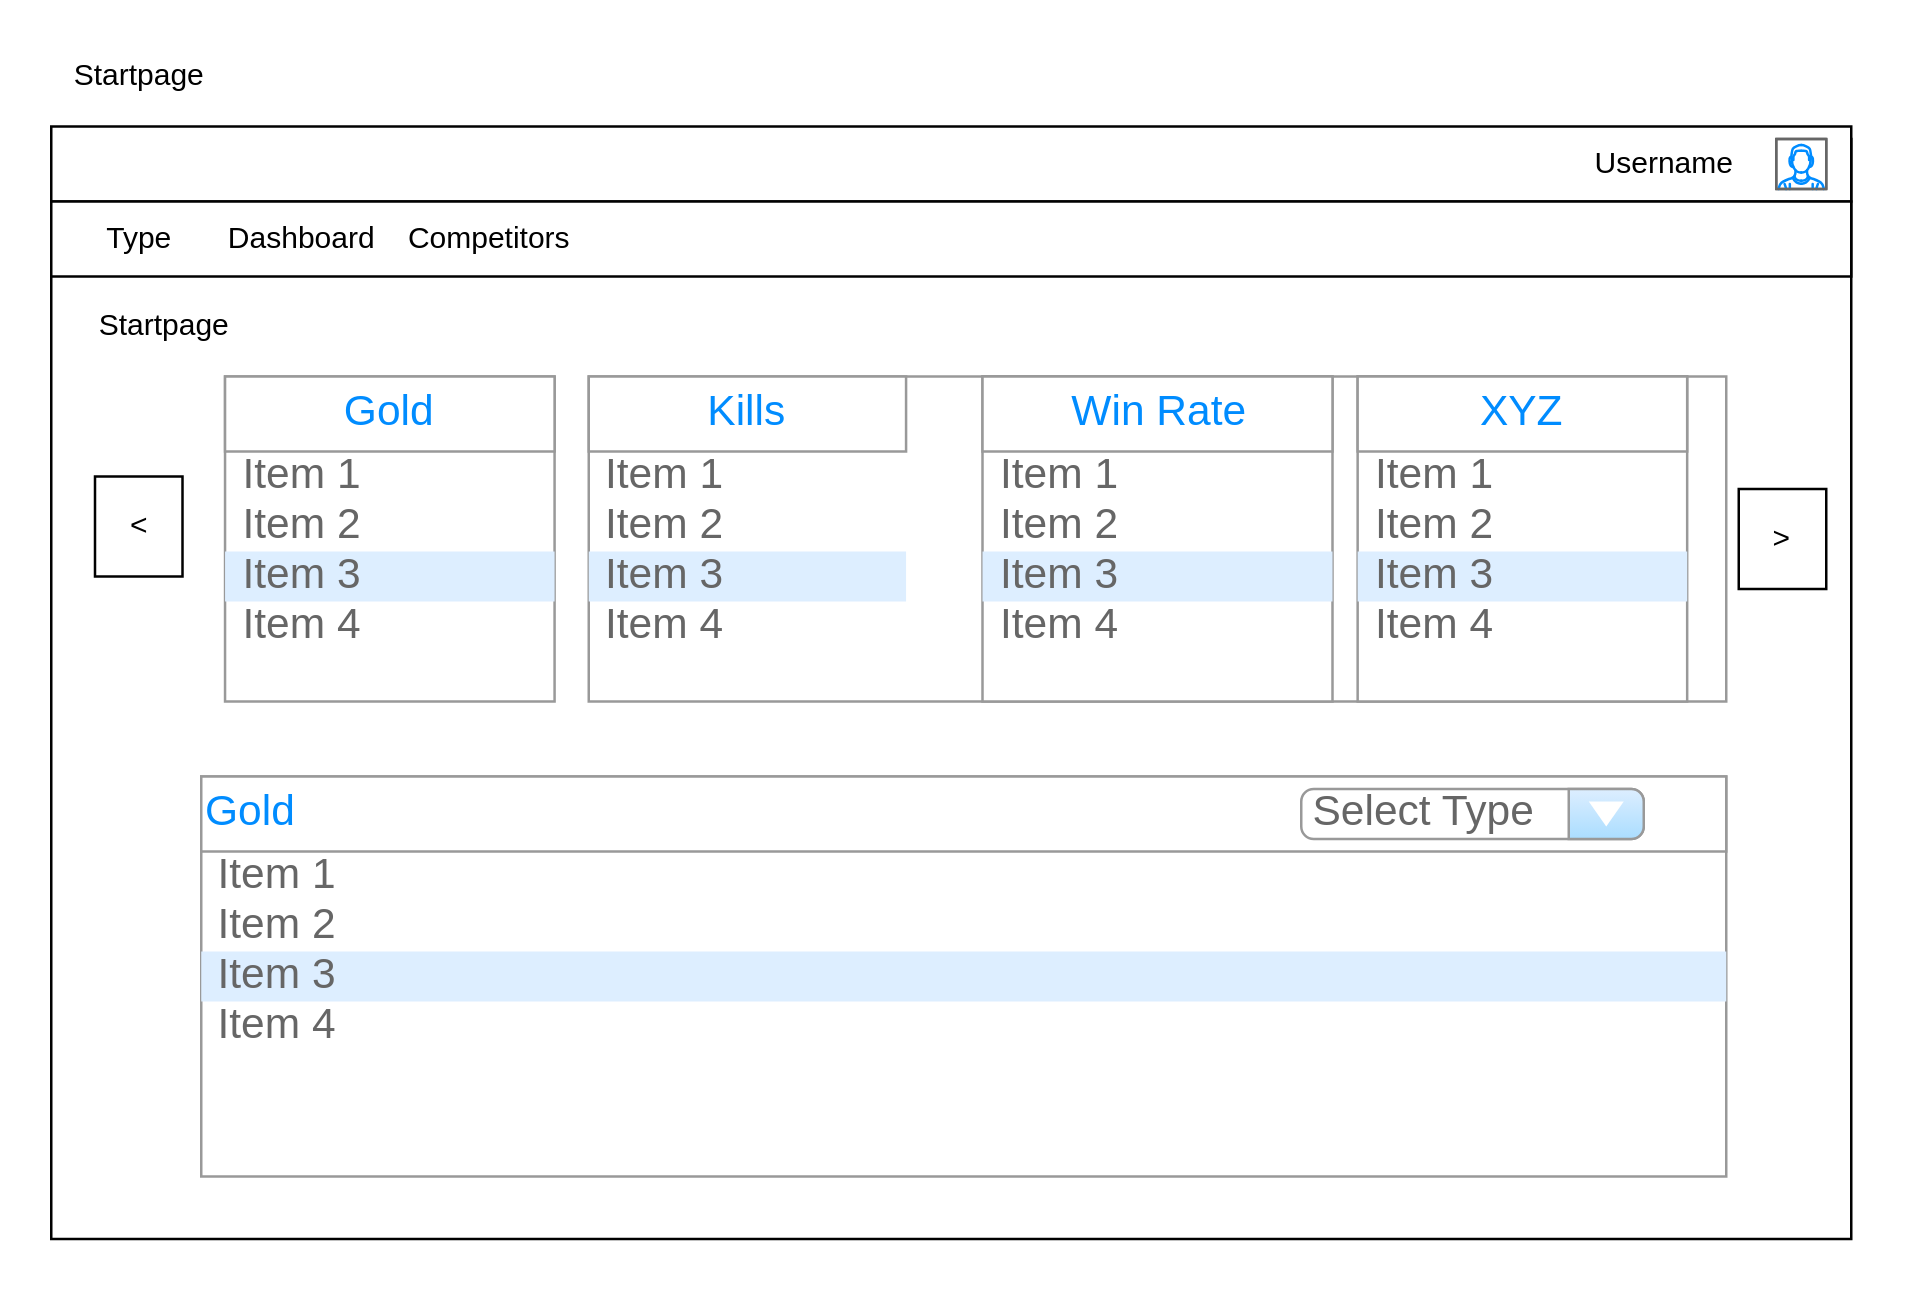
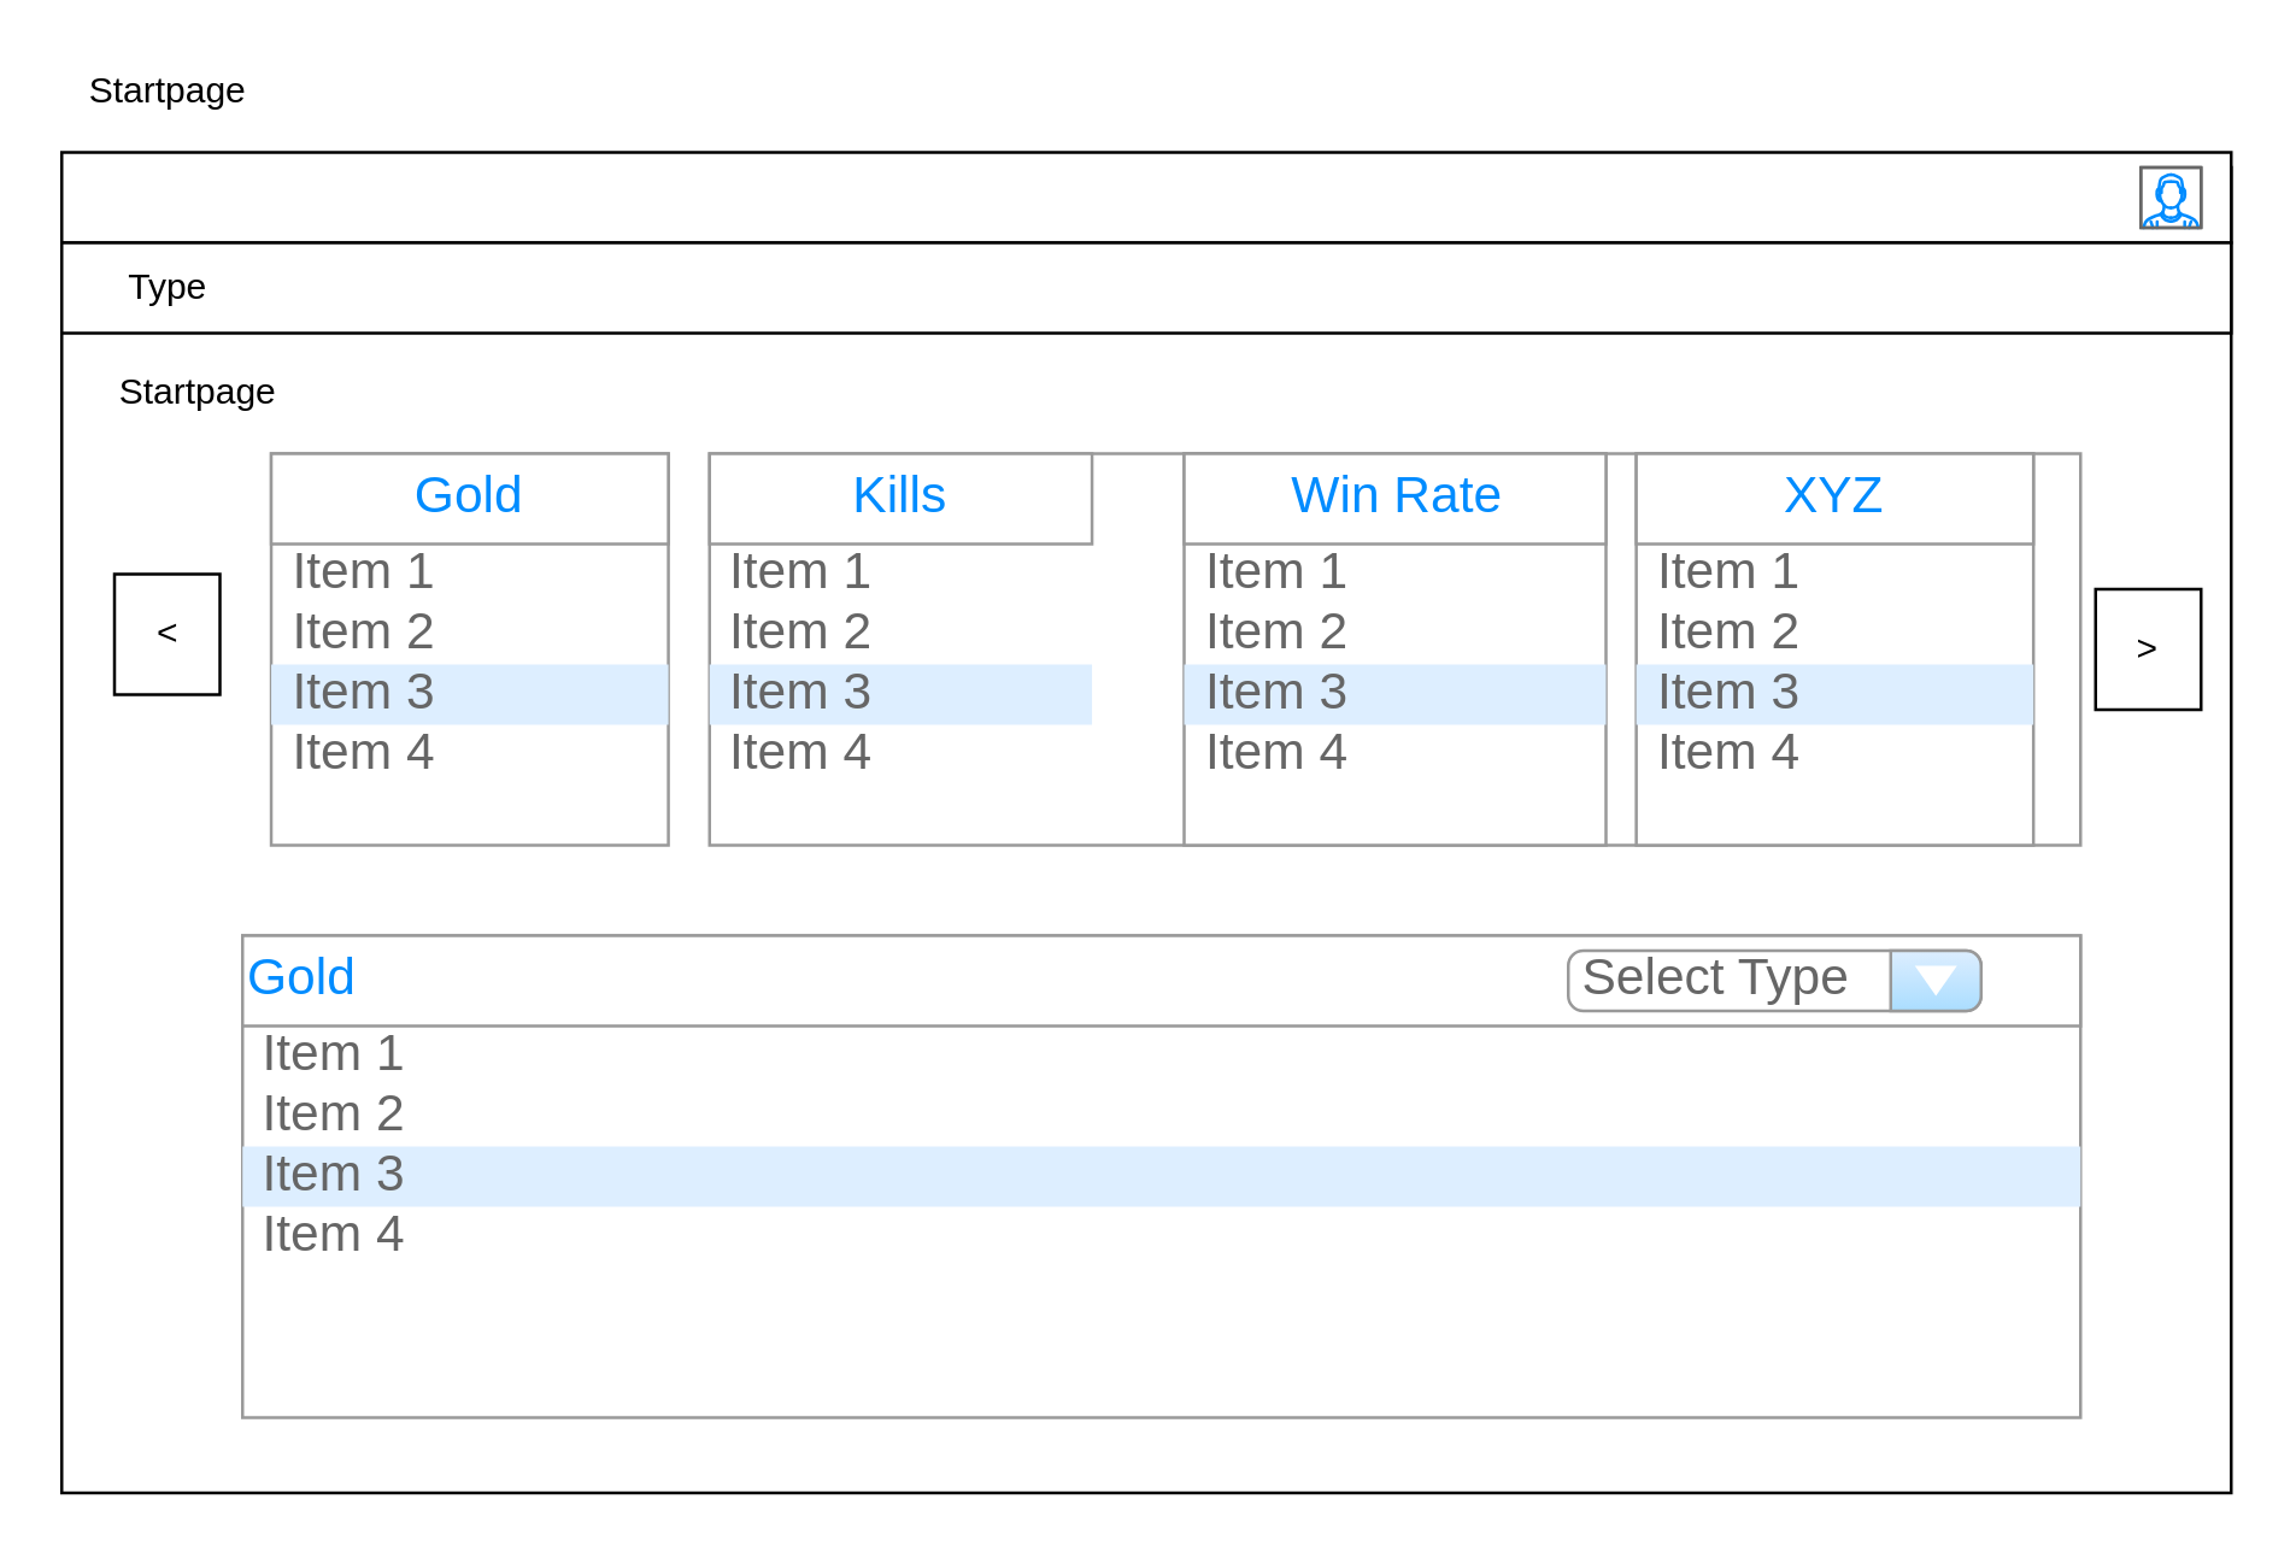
  <mxCell id="0" />
  <mxCell id="1" parent="0" />
  <mxCell id="2" value="" style="rounded=0;whiteSpace=wrap;html=1;" vertex="1" parent="1"><mxGeometry x="20" y="55" width="720" height="440" as="geometry" /></mxCell>
  <mxCell id="3" value="Startpage" style="text;html=1;align=center;verticalAlign=middle;resizable=0;points=[];autosize=1;strokeColor=none;fillColor=none;" vertex="1" parent="1"><mxGeometry x="20" y="20" width="70" height="20" as="geometry" /></mxCell>
  <mxCell id="4" value="" style="rounded=0;whiteSpace=wrap;html=1;" vertex="1" parent="1"><mxGeometry x="20" y="50" width="720" height="30" as="geometry" /></mxCell>
  <mxCell id="5" value="" style="verticalLabelPosition=bottom;shadow=0;dashed=0;align=center;html=1;verticalAlign=top;strokeWidth=1;shape=mxgraph.mockup.containers.userMale;strokeColor=#666666;strokeColor2=#008cff;" vertex="1" parent="1"><mxGeometry x="710" y="55" width="20" height="20" as="geometry" /></mxCell>
- <mxCell id="6" value="Username" style="text;html=1;align=center;verticalAlign=middle;resizable=0;points=[];autosize=1;strokeColor=none;fillColor=none;" vertex="1" parent="1"><mxGeometry x="630" y="55" width="70" height="20" as="geometry" /></mxCell>
  <mxCell id="7" value="" style="rounded=0;whiteSpace=wrap;html=1;" vertex="1" parent="1"><mxGeometry x="20" y="80" width="720" height="30" as="geometry" /></mxCell>
  <mxCell id="8" value="Type" style="text;html=1;align=center;verticalAlign=middle;resizable=0;points=[];autosize=1;strokeColor=none;fillColor=none;" vertex="1" parent="1"><mxGeometry x="30" y="85" width="50" height="20" as="geometry" /></mxCell>
- <mxCell id="9" value="Dashboard" style="text;html=1;align=center;verticalAlign=middle;resizable=0;points=[];autosize=1;strokeColor=none;fillColor=none;" vertex="1" parent="1"><mxGeometry x="85" y="85" width="70" height="20" as="geometry" /></mxCell>
- <mxCell id="10" value="Competitors" style="text;html=1;align=center;verticalAlign=middle;resizable=0;points=[];autosize=1;strokeColor=none;fillColor=none;" vertex="1" parent="1"><mxGeometry x="155" y="85" width="80" height="20" as="geometry" /></mxCell>
  <mxCell id="11" value="Startpage" style="text;html=1;align=center;verticalAlign=middle;resizable=0;points=[];autosize=1;strokeColor=none;fillColor=none;" vertex="1" parent="1"><mxGeometry x="30" y="120" width="70" height="20" as="geometry" /></mxCell>
  <mxCell id="12" value="" style="strokeWidth=1;shadow=0;dashed=0;align=center;html=1;shape=mxgraph.mockup.forms.rrect;rSize=0;strokeColor=#999999;fillColor=#ffffff;fontSize=12;" vertex="1" parent="1"><mxGeometry x="235" y="150" width="455" height="130" as="geometry" /></mxCell>
  <mxCell id="13" value="Kills" style="strokeWidth=1;shadow=0;dashed=0;align=center;html=1;shape=mxgraph.mockup.forms.rrect;rSize=0;strokeColor=#999999;fontColor=#008cff;fontSize=17;fillColor=#ffffff;resizeWidth=1;" vertex="1" parent="12"><mxGeometry width="126.931" height="30" relative="1" as="geometry" /></mxCell>
  <mxCell id="14" value="Item 1" style="strokeWidth=1;shadow=0;dashed=0;align=center;html=1;shape=mxgraph.mockup.forms.anchor;fontSize=17;fontColor=#666666;align=left;spacingLeft=5;resizeWidth=1;" vertex="1" parent="12"><mxGeometry width="126.931" height="20" relative="1" as="geometry"><mxPoint y="30" as="offset" /></mxGeometry></mxCell>
  <mxCell id="15" value="Item 2" style="strokeWidth=1;shadow=0;dashed=0;align=center;html=1;shape=mxgraph.mockup.forms.anchor;fontSize=17;fontColor=#666666;align=left;spacingLeft=5;resizeWidth=1;" vertex="1" parent="12"><mxGeometry width="126.931" height="20" relative="1" as="geometry"><mxPoint y="50" as="offset" /></mxGeometry></mxCell>
  <mxCell id="16" value="Item 3" style="strokeWidth=1;shadow=0;dashed=0;align=center;html=1;shape=mxgraph.mockup.forms.rrect;rSize=0;fontSize=17;fontColor=#666666;align=left;spacingLeft=5;fillColor=#ddeeff;strokeColor=none;resizeWidth=1;" vertex="1" parent="12"><mxGeometry width="126.931" height="20" relative="1" as="geometry"><mxPoint y="70" as="offset" /></mxGeometry></mxCell>
  <mxCell id="17" value="Item 4" style="strokeWidth=1;shadow=0;dashed=0;align=center;html=1;shape=mxgraph.mockup.forms.anchor;fontSize=17;fontColor=#666666;align=left;spacingLeft=5;resizeWidth=1;" vertex="1" parent="12"><mxGeometry width="126.931" height="20" relative="1" as="geometry"><mxPoint y="90" as="offset" /></mxGeometry></mxCell>
  <mxCell id="18" value="" style="strokeWidth=1;shadow=0;dashed=0;align=center;html=1;shape=mxgraph.mockup.forms.rrect;rSize=0;strokeColor=#999999;fillColor=#ffffff;fontSize=12;" vertex="1" parent="12"><mxGeometry x="307.564" width="131.813" height="130" as="geometry" /></mxCell>
  <mxCell id="19" value="XYZ" style="strokeWidth=1;shadow=0;dashed=0;align=center;html=1;shape=mxgraph.mockup.forms.rrect;rSize=0;strokeColor=#999999;fontColor=#008cff;fontSize=17;fillColor=#ffffff;resizeWidth=1;" vertex="1" parent="18"><mxGeometry width="131.813" height="30" relative="1" as="geometry" /></mxCell>
  <mxCell id="20" value="Item 1" style="strokeWidth=1;shadow=0;dashed=0;align=center;html=1;shape=mxgraph.mockup.forms.anchor;fontSize=17;fontColor=#666666;align=left;spacingLeft=5;resizeWidth=1;" vertex="1" parent="18"><mxGeometry width="131.813" height="20" relative="1" as="geometry"><mxPoint y="30" as="offset" /></mxGeometry></mxCell>
  <mxCell id="21" value="Item 2" style="strokeWidth=1;shadow=0;dashed=0;align=center;html=1;shape=mxgraph.mockup.forms.anchor;fontSize=17;fontColor=#666666;align=left;spacingLeft=5;resizeWidth=1;" vertex="1" parent="18"><mxGeometry width="131.813" height="20" relative="1" as="geometry"><mxPoint y="50" as="offset" /></mxGeometry></mxCell>
  <mxCell id="22" value="Item 3" style="strokeWidth=1;shadow=0;dashed=0;align=center;html=1;shape=mxgraph.mockup.forms.rrect;rSize=0;fontSize=17;fontColor=#666666;align=left;spacingLeft=5;fillColor=#ddeeff;strokeColor=none;resizeWidth=1;" vertex="1" parent="18"><mxGeometry width="131.813" height="20" relative="1" as="geometry"><mxPoint y="70" as="offset" /></mxGeometry></mxCell>
  <mxCell id="23" value="Item 4" style="strokeWidth=1;shadow=0;dashed=0;align=center;html=1;shape=mxgraph.mockup.forms.anchor;fontSize=17;fontColor=#666666;align=left;spacingLeft=5;resizeWidth=1;" vertex="1" parent="18"><mxGeometry width="131.813" height="20" relative="1" as="geometry"><mxPoint y="90" as="offset" /></mxGeometry></mxCell>
  <mxCell id="24" value="" style="strokeWidth=1;shadow=0;dashed=0;align=center;html=1;shape=mxgraph.mockup.forms.rrect;rSize=0;strokeColor=#999999;fillColor=#ffffff;fontSize=12;" vertex="1" parent="12"><mxGeometry x="-145.483" width="131.813" height="130" as="geometry" /></mxCell>
  <mxCell id="25" value="Gold" style="strokeWidth=1;shadow=0;dashed=0;align=center;html=1;shape=mxgraph.mockup.forms.rrect;rSize=0;strokeColor=#999999;fontColor=#008cff;fontSize=17;fillColor=#ffffff;resizeWidth=1;" vertex="1" parent="24"><mxGeometry width="131.813" height="30" relative="1" as="geometry" /></mxCell>
  <mxCell id="26" value="Item 1" style="strokeWidth=1;shadow=0;dashed=0;align=center;html=1;shape=mxgraph.mockup.forms.anchor;fontSize=17;fontColor=#666666;align=left;spacingLeft=5;resizeWidth=1;" vertex="1" parent="24"><mxGeometry width="131.813" height="20" relative="1" as="geometry"><mxPoint y="30" as="offset" /></mxGeometry></mxCell>
  <mxCell id="27" value="Item 2" style="strokeWidth=1;shadow=0;dashed=0;align=center;html=1;shape=mxgraph.mockup.forms.anchor;fontSize=17;fontColor=#666666;align=left;spacingLeft=5;resizeWidth=1;" vertex="1" parent="24"><mxGeometry width="131.813" height="20" relative="1" as="geometry"><mxPoint y="50" as="offset" /></mxGeometry></mxCell>
  <mxCell id="28" value="Item 3" style="strokeWidth=1;shadow=0;dashed=0;align=center;html=1;shape=mxgraph.mockup.forms.rrect;rSize=0;fontSize=17;fontColor=#666666;align=left;spacingLeft=5;fillColor=#ddeeff;strokeColor=none;resizeWidth=1;" vertex="1" parent="24"><mxGeometry width="131.813" height="20" relative="1" as="geometry"><mxPoint y="70" as="offset" /></mxGeometry></mxCell>
  <mxCell id="29" value="Item 4" style="strokeWidth=1;shadow=0;dashed=0;align=center;html=1;shape=mxgraph.mockup.forms.anchor;fontSize=17;fontColor=#666666;align=left;spacingLeft=5;resizeWidth=1;" vertex="1" parent="24"><mxGeometry width="131.813" height="20" relative="1" as="geometry"><mxPoint y="90" as="offset" /></mxGeometry></mxCell>
  <mxCell id="30" value="" style="strokeWidth=1;shadow=0;dashed=0;align=center;html=1;shape=mxgraph.mockup.forms.rrect;rSize=0;strokeColor=#999999;fillColor=#ffffff;fontSize=12;" vertex="1" parent="12"><mxGeometry x="157.5" width="140" height="130" as="geometry" /></mxCell>
  <mxCell id="31" value="Win Rate" style="strokeWidth=1;shadow=0;dashed=0;align=center;html=1;shape=mxgraph.mockup.forms.rrect;rSize=0;strokeColor=#999999;fontColor=#008cff;fontSize=17;fillColor=#ffffff;resizeWidth=1;" vertex="1" parent="30"><mxGeometry width="140" height="30" relative="1" as="geometry" /></mxCell>
  <mxCell id="32" value="Item 1" style="strokeWidth=1;shadow=0;dashed=0;align=center;html=1;shape=mxgraph.mockup.forms.anchor;fontSize=17;fontColor=#666666;align=left;spacingLeft=5;resizeWidth=1;" vertex="1" parent="30"><mxGeometry width="140" height="20" relative="1" as="geometry"><mxPoint y="30" as="offset" /></mxGeometry></mxCell>
  <mxCell id="33" value="Item 2" style="strokeWidth=1;shadow=0;dashed=0;align=center;html=1;shape=mxgraph.mockup.forms.anchor;fontSize=17;fontColor=#666666;align=left;spacingLeft=5;resizeWidth=1;" vertex="1" parent="30"><mxGeometry width="140" height="20" relative="1" as="geometry"><mxPoint y="50" as="offset" /></mxGeometry></mxCell>
  <mxCell id="34" value="Item 3" style="strokeWidth=1;shadow=0;dashed=0;align=center;html=1;shape=mxgraph.mockup.forms.rrect;rSize=0;fontSize=17;fontColor=#666666;align=left;spacingLeft=5;fillColor=#ddeeff;strokeColor=none;resizeWidth=1;" vertex="1" parent="30"><mxGeometry width="140" height="20" relative="1" as="geometry"><mxPoint y="70" as="offset" /></mxGeometry></mxCell>
  <mxCell id="35" value="Item 4" style="strokeWidth=1;shadow=0;dashed=0;align=center;html=1;shape=mxgraph.mockup.forms.anchor;fontSize=17;fontColor=#666666;align=left;spacingLeft=5;resizeWidth=1;" vertex="1" parent="30"><mxGeometry width="140" height="20" relative="1" as="geometry"><mxPoint y="90" as="offset" /></mxGeometry></mxCell>
  <mxCell id="36" value="&amp;lt;" style="whiteSpace=wrap;html=1;align=center;fontSize=12;" vertex="1" parent="1"><mxGeometry x="37.5" y="190" width="35" height="40" as="geometry" /></mxCell>
  <mxCell id="37" value="&amp;gt;" style="whiteSpace=wrap;html=1;align=center;fontSize=12;" vertex="1" parent="1"><mxGeometry x="695" y="195" width="35" height="40" as="geometry" /></mxCell>
  <mxCell id="38" value="" style="strokeWidth=1;shadow=0;dashed=0;align=center;html=1;shape=mxgraph.mockup.forms.rrect;rSize=0;strokeColor=#999999;fillColor=#ffffff;fontSize=12;" vertex="1" parent="1"><mxGeometry x="80" y="310" width="610" height="160" as="geometry" /></mxCell>
  <mxCell id="39" value="Gold" style="strokeWidth=1;shadow=0;dashed=0;align=left;html=1;shape=mxgraph.mockup.forms.rrect;rSize=0;strokeColor=#999999;fontColor=#008cff;fontSize=17;fillColor=#ffffff;resizeWidth=1;" vertex="1" parent="38"><mxGeometry width="610.0" height="30" relative="1" as="geometry" /></mxCell>
  <mxCell id="40" value="Item 1" style="strokeWidth=1;shadow=0;dashed=0;align=center;html=1;shape=mxgraph.mockup.forms.anchor;fontSize=17;fontColor=#666666;align=left;spacingLeft=5;resizeWidth=1;" vertex="1" parent="38"><mxGeometry width="610.0" height="20" relative="1" as="geometry"><mxPoint y="30" as="offset" /></mxGeometry></mxCell>
  <mxCell id="41" value="Item 2" style="strokeWidth=1;shadow=0;dashed=0;align=center;html=1;shape=mxgraph.mockup.forms.anchor;fontSize=17;fontColor=#666666;align=left;spacingLeft=5;resizeWidth=1;" vertex="1" parent="38"><mxGeometry width="610.0" height="20" relative="1" as="geometry"><mxPoint y="50" as="offset" /></mxGeometry></mxCell>
  <mxCell id="42" value="Item 3" style="strokeWidth=1;shadow=0;dashed=0;align=center;html=1;shape=mxgraph.mockup.forms.rrect;rSize=0;fontSize=17;fontColor=#666666;align=left;spacingLeft=5;fillColor=#ddeeff;strokeColor=none;resizeWidth=1;" vertex="1" parent="38"><mxGeometry width="610.0" height="20" relative="1" as="geometry"><mxPoint y="70" as="offset" /></mxGeometry></mxCell>
  <mxCell id="43" value="Item 4" style="strokeWidth=1;shadow=0;dashed=0;align=center;html=1;shape=mxgraph.mockup.forms.anchor;fontSize=17;fontColor=#666666;align=left;spacingLeft=5;resizeWidth=1;" vertex="1" parent="38"><mxGeometry width="610.0" height="20" relative="1" as="geometry"><mxPoint y="90" as="offset" /></mxGeometry></mxCell>
  <mxCell id="44" value="Select Type" style="strokeWidth=1;shadow=0;dashed=0;align=center;html=1;shape=mxgraph.mockup.forms.comboBox;strokeColor=#999999;fillColor=#ddeeff;align=left;fillColor2=#aaddff;mainText=;fontColor=#666666;fontSize=17;spacingLeft=3;" vertex="1" parent="38"><mxGeometry x="440" y="5" width="137" height="20" as="geometry" /></mxCell>
